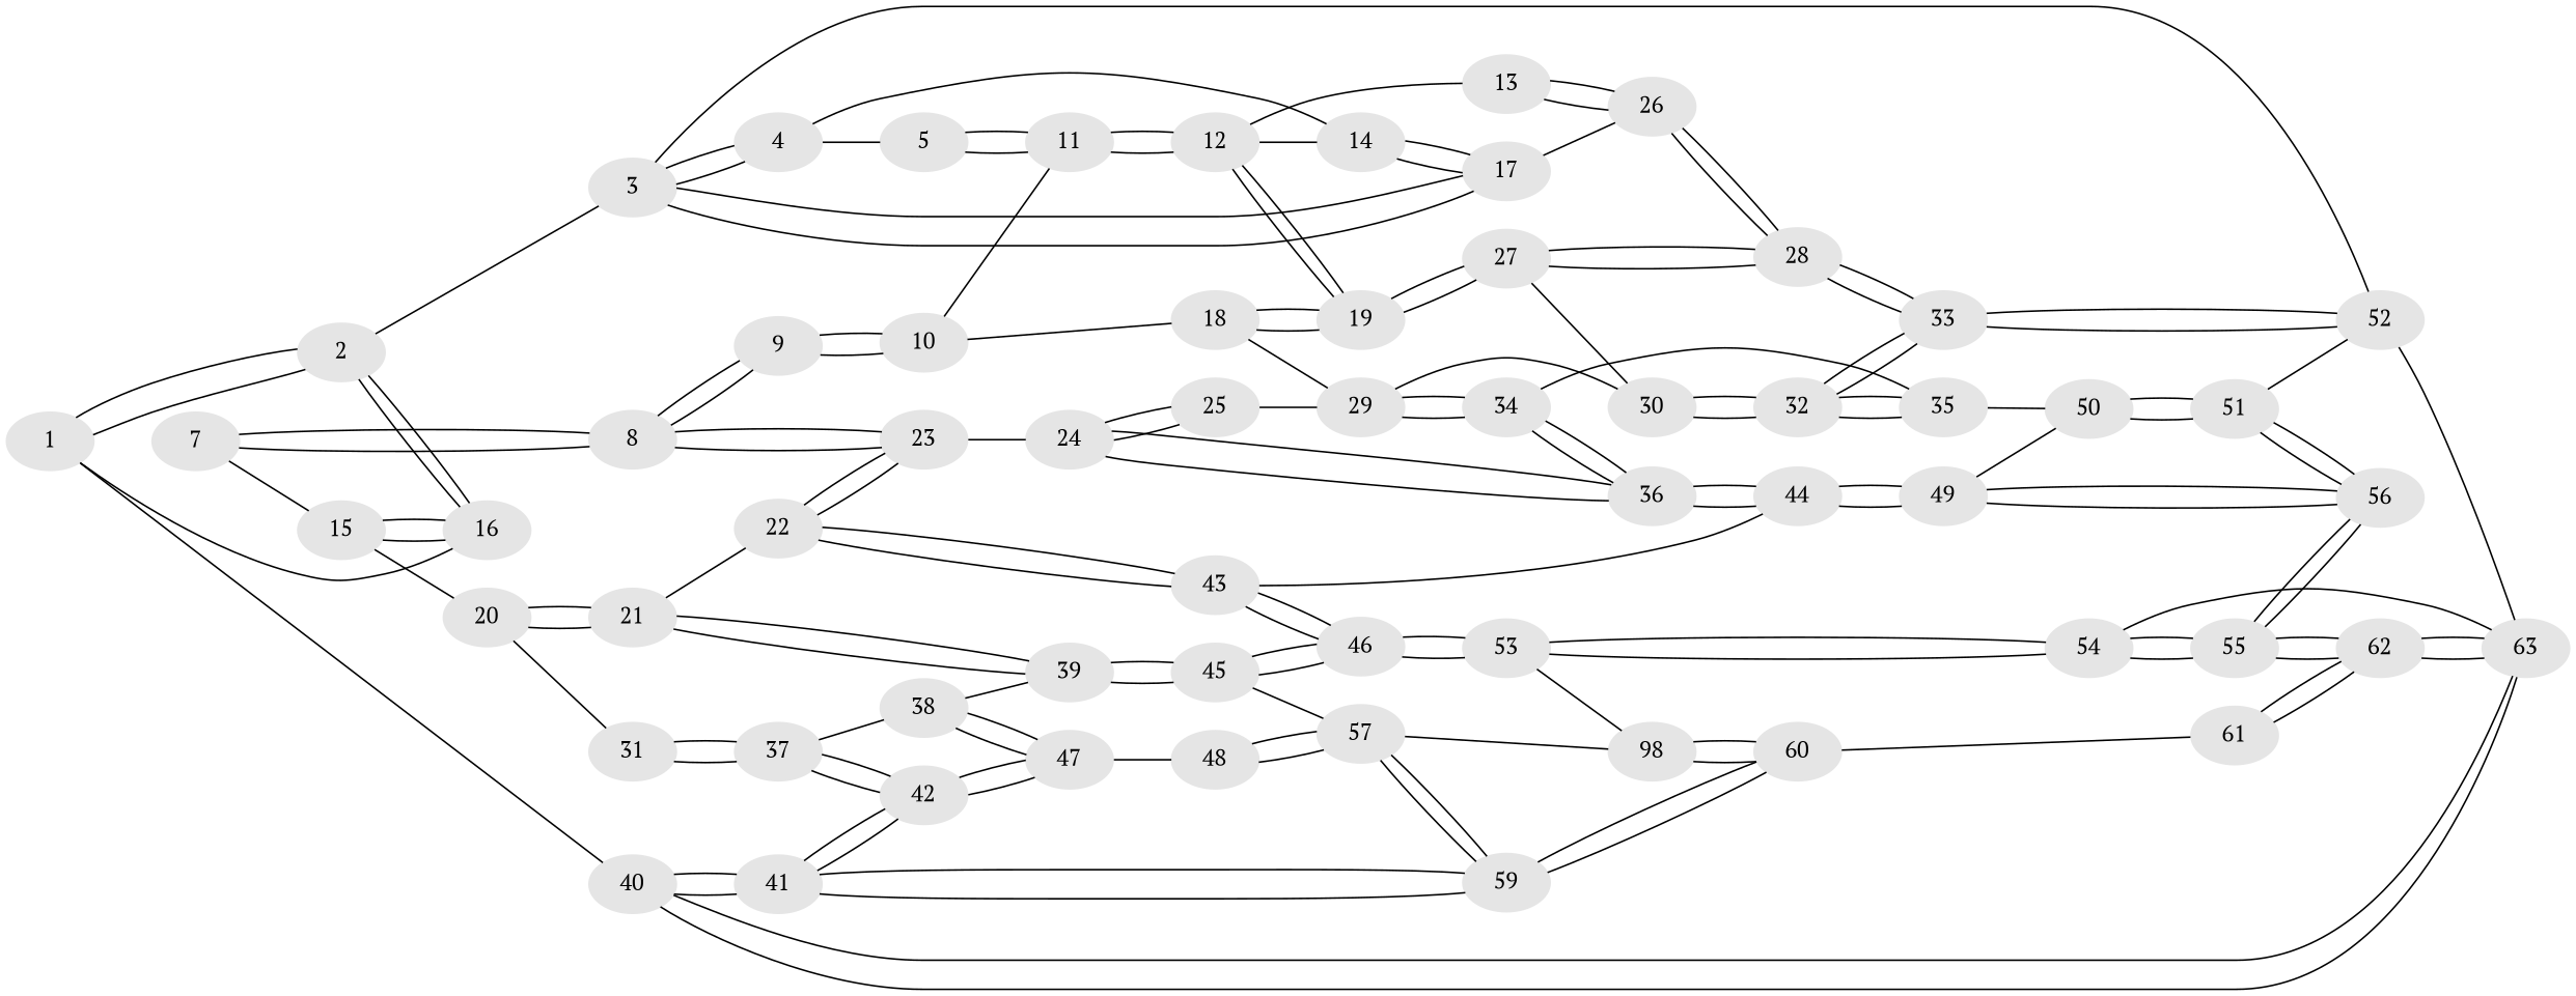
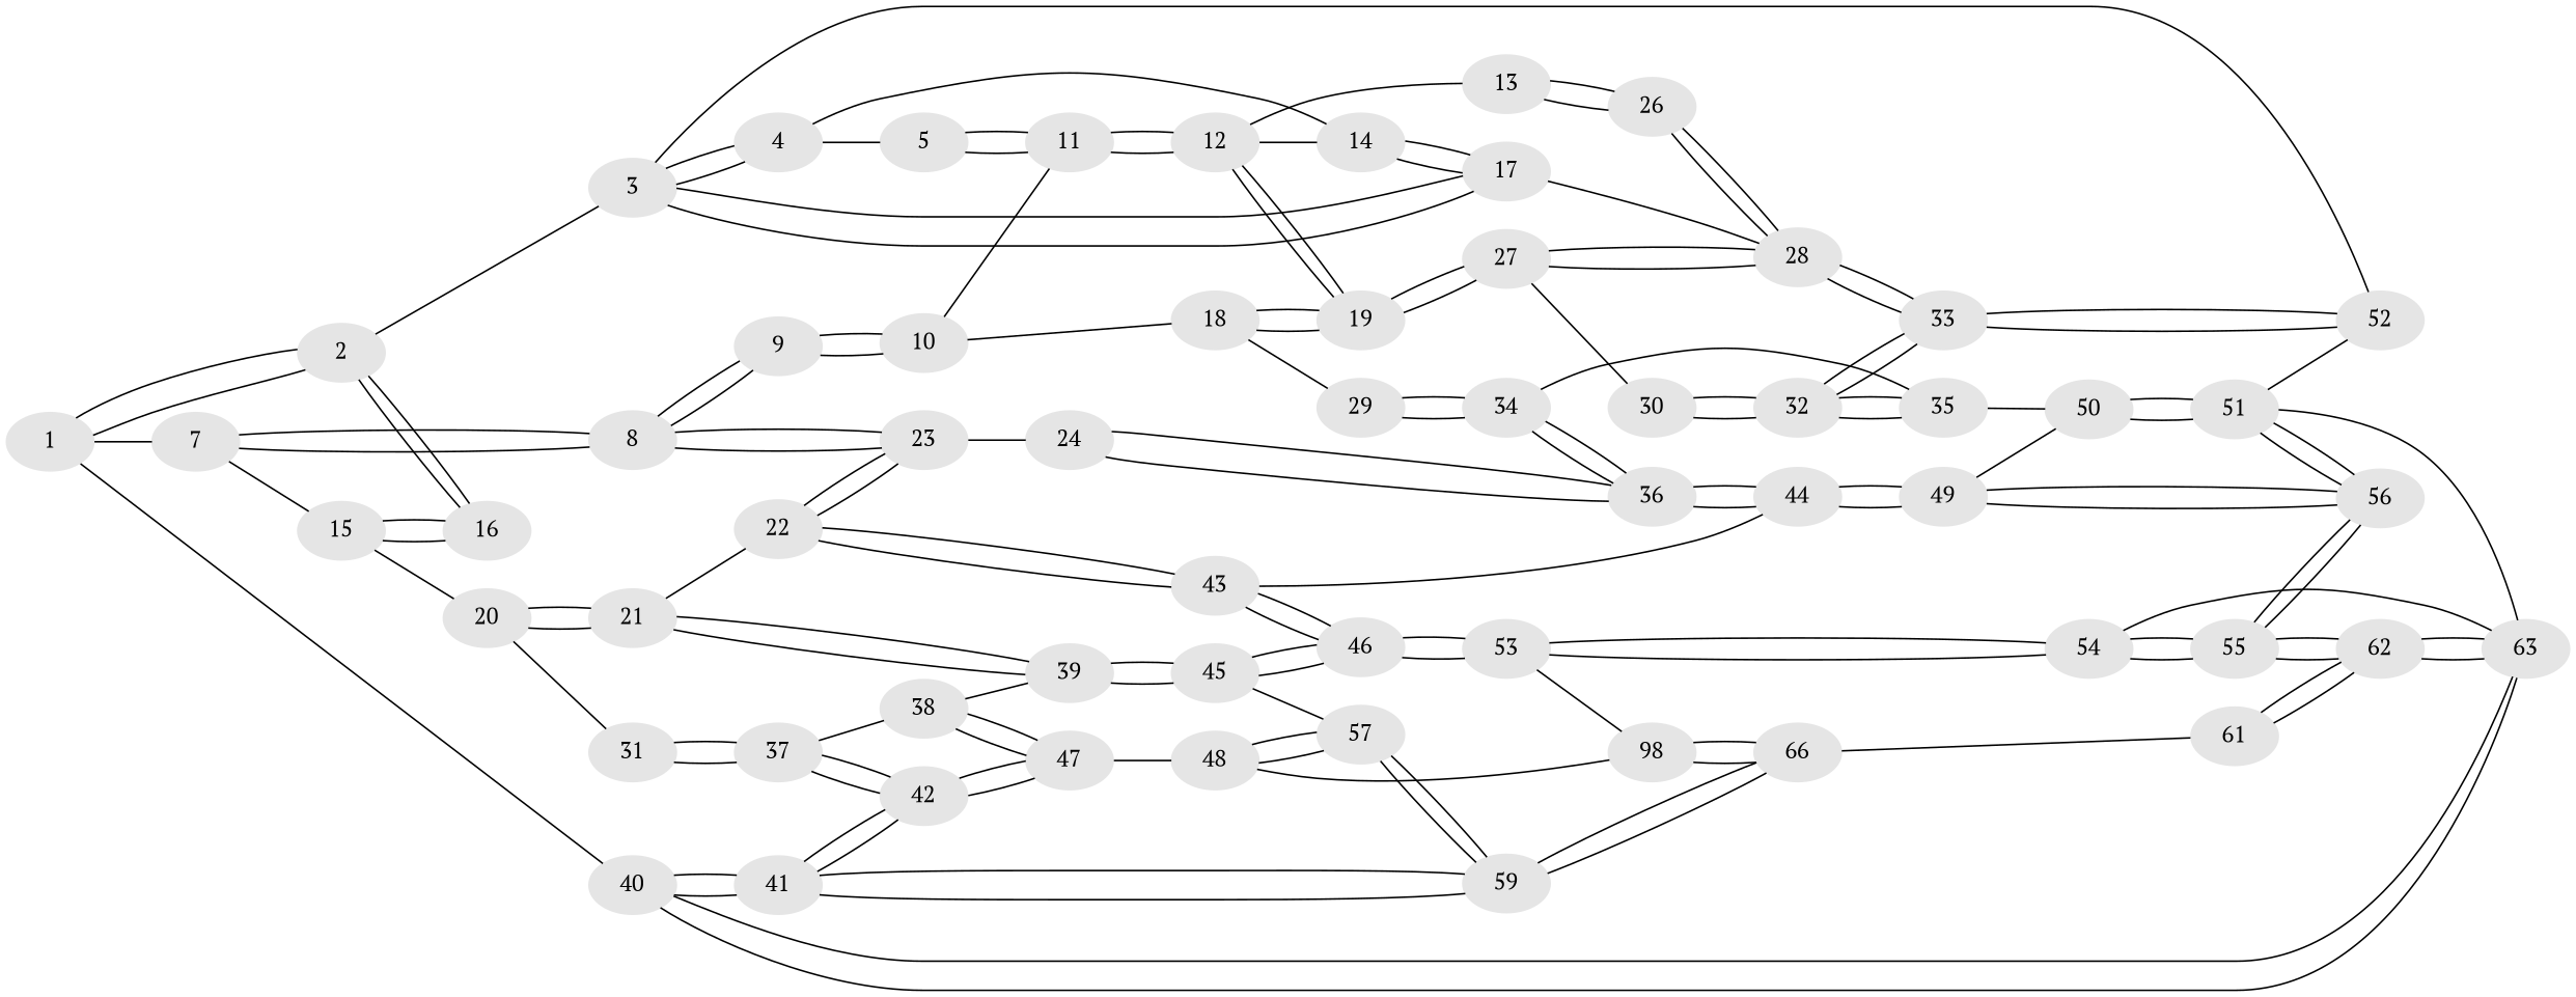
  graph {
    fontname="PT Serif"
    rankdir=LR
    node [color=gray90 fontname="PT Serif" style=filled]
    edge [fontname="PT Serif"]
    1
    2
    7
    40
    3
    16
    8
    15
    4
    17
    52
    41
    63
    5
    14
    26
    11
    12
    9
    10
    23
    20
    24
    18
    19
    29
    13
    27
    28
    31
    21
    37
-   25
    30
    22
    39
    43
    45
    44
    46
    36
    34
    33
    32
    35
    38
    42
    50
    51
    49
    47
    48
    57
    59
-   60
+   60 [label=66]
    53
    56
    54
    n59 [label=98]
    55
    62
    61
    1 -- 2
    1 -- 2
-   1 -- 16
+   1 -- 7
    1 -- 40
    2 -- 3
    2 -- 16
    2 -- 16
    7 -- 8
    7 -- 8
    7 -- 15
    40 -- 41
    40 -- 41
    40 -- 63
    40 -- 63
    3 -- 4
    3 -- 4
    3 -- 17
    3 -- 17
    3 -- 52
    8 -- 9
    8 -- 9
    8 -- 23
    8 -- 23
    15 -- 16
    15 -- 16
    15 -- 20
    4 -- 5
    4 -- 14
-   17 -- 26
-   52 -- 63
+   17 -- 28
+   51 -- 63
    41 -- 42
    41 -- 42
    41 -- 59
    41 -- 59
    5 -- 11
    5 -- 11
    14 -- 17
    14 -- 17
    26 -- 28
    26 -- 28
    11 -- 12
    11 -- 12
    12 -- 14
    12 -- 19
    12 -- 19
    12 -- 13
    9 -- 10
    9 -- 10
    10 -- 11
    10 -- 18
    23 -- 24
    20 -- 31
    20 -- 21
    20 -- 21
-   24 -- 25
-   24 -- 25
    24 -- 36
    24 -- 36
    18 -- 19
    18 -- 19
    18 -- 29
    19 -- 27
    19 -- 27
-   29 -- 30
    29 -- 34
    29 -- 34
    13 -- 26
    13 -- 26
    27 -- 28
    27 -- 28
    27 -- 30
    28 -- 33
    28 -- 33
    31 -- 37
    31 -- 37
    21 -- 22
    21 -- 39
    21 -- 39
    37 -- 38
    37 -- 42
    37 -- 42
-   25 -- 29
    30 -- 32
    30 -- 32
    22 -- 23
    22 -- 23
    22 -- 43
    22 -- 43
    39 -- 45
    39 -- 45
    43 -- 44
    43 -- 46
    43 -- 46
    45 -- 46
    45 -- 46
    45 -- 57
    44 -- 49
    44 -- 49
    46 -- 53
    46 -- 53
    36 -- 44
    36 -- 44
    34 -- 36
    34 -- 36
    34 -- 35
    33 -- 52
    33 -- 52
    32 -- 33
    32 -- 33
    32 -- 35
    32 -- 35
    35 -- 50
    38 -- 39
    38 -- 47
    38 -- 47
    42 -- 47
    42 -- 47
    50 -- 51
    50 -- 51
    51 -- 52
    51 -- 56
    51 -- 56
    49 -- 50
    49 -- 56
    49 -- 56
    47 -- 48
    48 -- 57
    48 -- 57
    57 -- 59
    57 -- 59
-   57 -- n59
+   48 -- n59
    59 -- 60
    59 -- 60
    60 -- 61
    53 -- 54
    53 -- 54
    53 -- n59
    54 -- 63
    54 -- 55
    54 -- 55
    n59 -- 60
    n59 -- 60
    55 -- 56
    55 -- 56
    55 -- 62
    55 -- 62
    62 -- 63
    62 -- 63
    61 -- 62
    61 -- 62
  }
